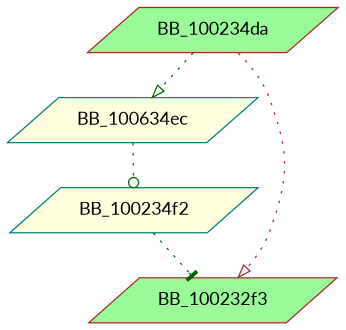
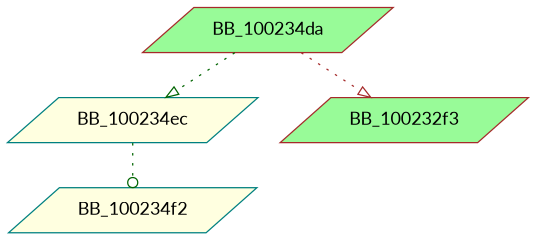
  digraph {
    fontname=Lato
    node [color=teal fillcolor=lightyellow fontname=Lato shape=parallelogram style=filled]
    edge [arrowhead=onormal color=darkgreen fontname=Lato style=dotted]
-   BB_100234ec [label=BB_100634ec]
+   BB_100234ec
    BB_100234da [color=brown fillcolor=palegreen]
    n3 [color=brown fillcolor=palegreen label=BB_100232f3]
    BB_100234f2
    BB_100234ec -> BB_100234f2 [arrowhead=odot]
    BB_100234da -> BB_100234ec
    BB_100234da -> n3 [color=brown]
-   BB_100234f2 -> n3 [arrowhead=tee]
  }
